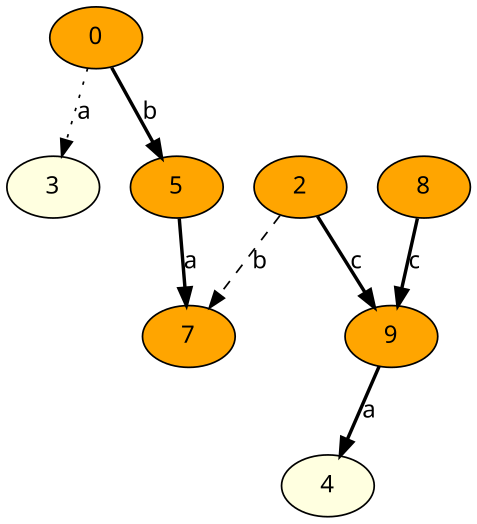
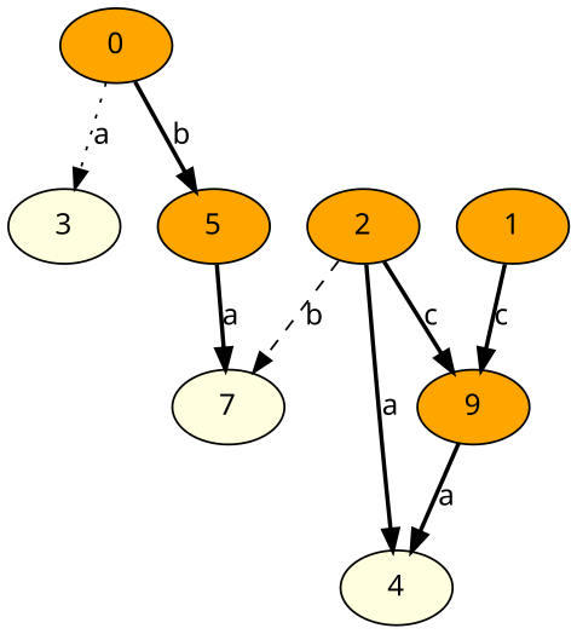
  strict digraph {
    fontname="Noto Sans"
    node [fillcolor=orange fontname="Noto Sans" style=filled]
    edge [fontname="Noto Sans" style=bold]
    3 [fillcolor=lightyellow]
    0
    5
-   7
-   1 [label=8]
+   7 [fillcolor=lightyellow]
+   1
    9
    4 [fillcolor=lightyellow]
    2
    0 -> 3 [label=a style=dotted]
    0 -> 5 [label=b]
    5 -> 7 [label=a]
    1 -> 9 [label=c]
    9 -> 4 [label=a]
    2 -> 7 [label=b style=dashed]
    2 -> 9 [label=c]
+   2 -> 4 [label=a]
  }
